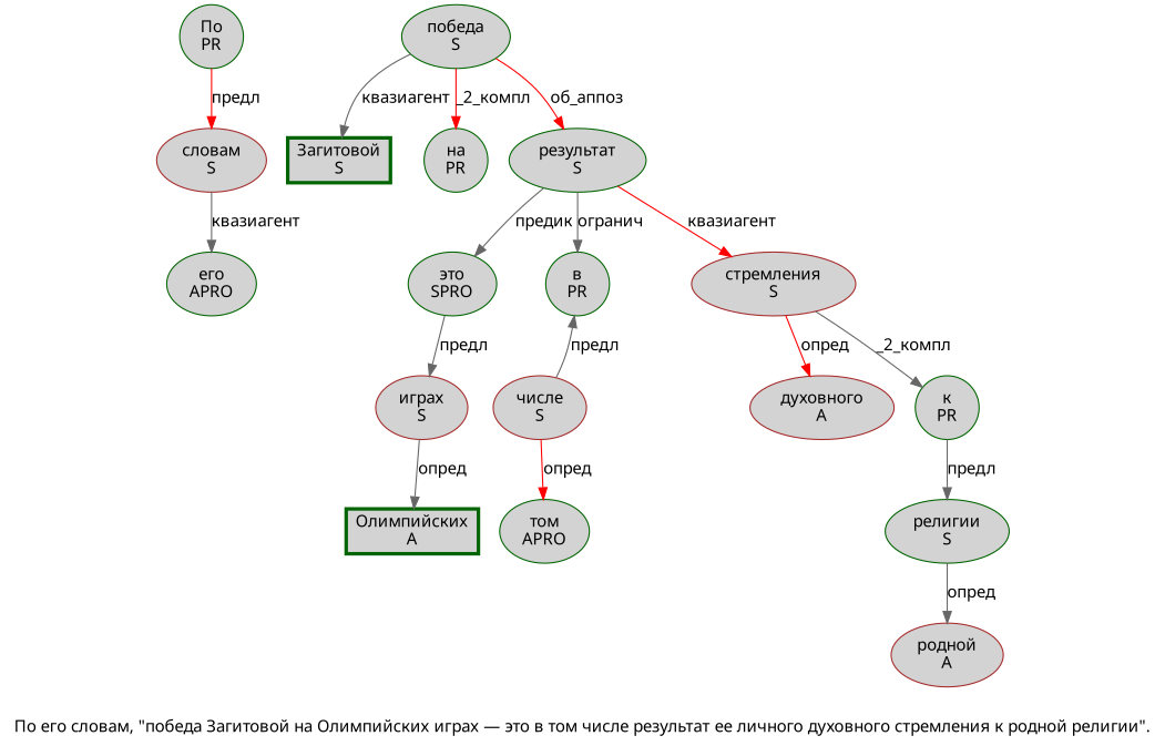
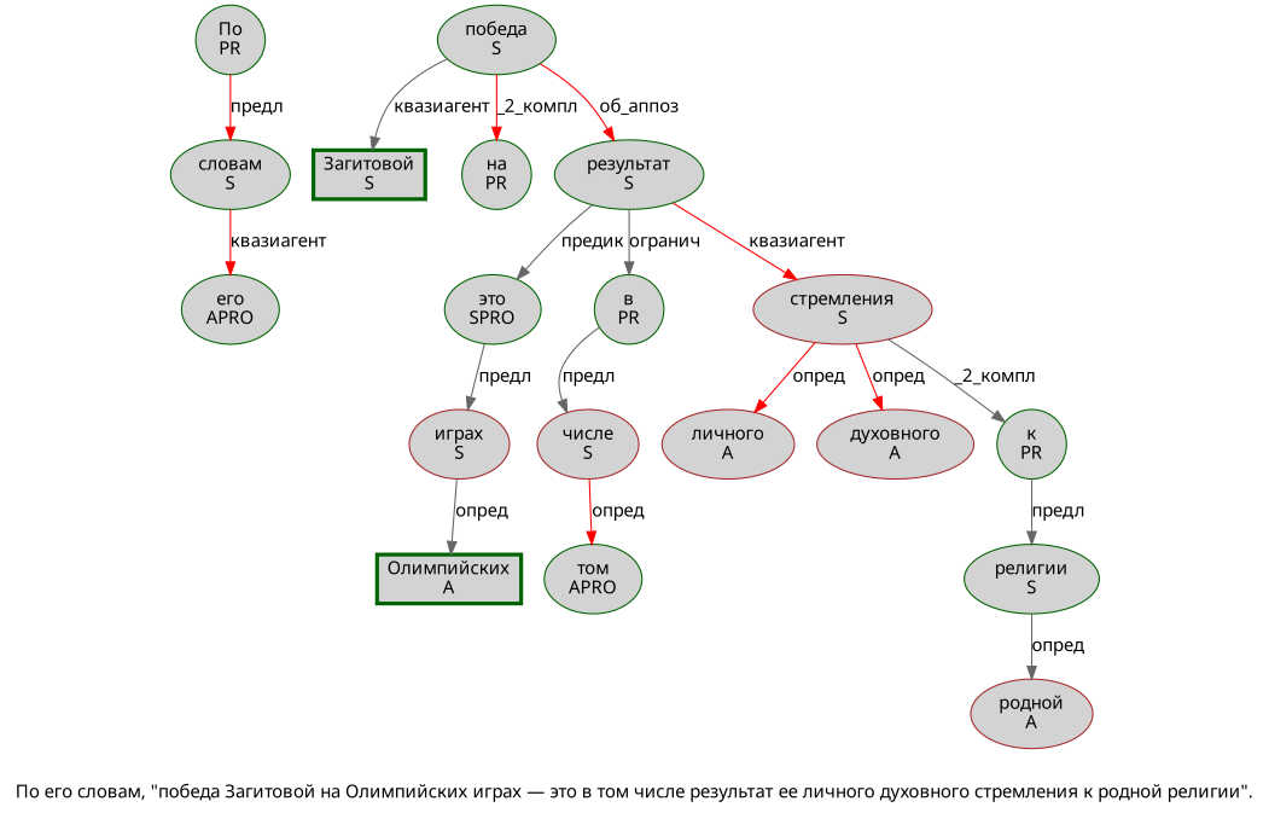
  digraph {
    fontname="Noto Sans"
    label="По его словам, \"победа Загитовой на Олимпийских играх — это в том числе результат ее личного духовного стремления к родной религии\"."
    node [color=darkgreen fillcolor=lightgray fontname="Noto Sans" penwidth=1 shape=ellipse style=filled]
    edge [color=gray40 fontname="Noto Sans"]
    n1 [label="По\nPR"]
-   n2 [color=brown label="словам\nS"]
+   n2 [label="словам\nS"]
    n3 [label="его\nAPRO"]
    n4 [label="победа\nS"]
    n5 [label="Загитовой\nS" penwidth=3 shape=box]
    n6 [label="на\nPR"]
    n7 [label="результат\nS"]
    n8 [label="это\nSPRO"]
    n9 [label="в\nPR"]
    n10 [color=brown label="стремления\nS"]
    n11 [color=brown label="играх\nS"]
    n12 [label="Олимпийских\nA" penwidth=3 shape=box]
    n13 [color=brown label="числе\nS"]
    n14 [label="том\nAPRO"]
+   n15 [color=brown label="личного\nA"]
    n16 [color=brown label="духовного\nA"]
    n17 [label="к\nPR"]
    n18 [label="религии\nS"]
    n19 [color=brown label="родной\nA"]
    n1 -> n2 [color=red label="предл"]
-   n2 -> n3 [label="квазиагент"]
+   n2 -> n3 [color=red label="квазиагент"]
    n4 -> n5 [label="квазиагент"]
    n4 -> n6 [color=red label="_2_компл"]
    n4 -> n7 [color=red label="об_аппоз"]
    n7 -> n8 [label="предик"]
    n7 -> n9 [label="огранич"]
    n7 -> n10 [color=red label="квазиагент"]
    n8 -> n11 [label="предл"]
-   n13 -> n9 [label="предл"]
+   n9 -> n13 [label="предл"]
+   n10 -> n15 [color=red label="опред"]
    n10 -> n16 [color=red label="опред"]
    n10 -> n17 [label="_2_компл"]
    n11 -> n12 [label="опред"]
    n13 -> n14 [color=red label="опред"]
    n17 -> n18 [label="предл"]
    n18 -> n19 [label="опред"]
  }
